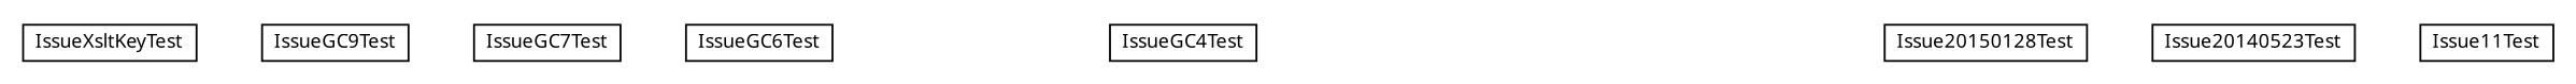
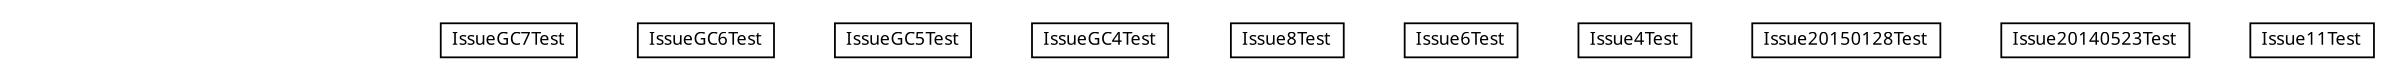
  digraph {
    nodesep=0.25
    ranksep=0.5
    fontname="Noto Sans"
    node [fontcolor=black fontname="Noto Sans" fontsize=10.0 shape=plaintext]
-   n1 [label=<<table title="com.helger.schematron.supplemantery.IssueXsltKeyTest" border="0" cellborder="1" cellspacing="0" cellpadding="2" port="p" href="./IssueXsltKeyTest.html"> 		<tr><td><table border="0" cellspacing="0" cellpadding="1"> <tr><td align="center" balign="center"> IssueXsltKeyTest </td></tr> 		</table></td></tr> 		</table>>]
-   n2 [label=<<table title="com.helger.schematron.supplemantery.IssueGC9Test" border="0" cellborder="1" cellspacing="0" cellpadding="2" port="p" href="./IssueGC9Test.html"> 		<tr><td><table border="0" cellspacing="0" cellpadding="1"> <tr><td align="center" balign="center"> IssueGC9Test </td></tr> 		</table></td></tr> 		</table>>]
    n3 [label=<<table title="com.helger.schematron.supplemantery.IssueGC7Test" border="0" cellborder="1" cellspacing="0" cellpadding="2" port="p" href="./IssueGC7Test.html"> 		<tr><td><table border="0" cellspacing="0" cellpadding="1"> <tr><td align="center" balign="center"> IssueGC7Test </td></tr> 		</table></td></tr> 		</table>>]
    n4 [label=<<table title="com.helger.schematron.supplemantery.IssueGC6Test" border="0" cellborder="1" cellspacing="0" cellpadding="2" port="p" href="./IssueGC6Test.html"> 		<tr><td><table border="0" cellspacing="0" cellpadding="1"> <tr><td align="center" balign="center"> IssueGC6Test </td></tr> 		</table></td></tr> 		</table>>]
+   n5 [label=<<table title="com.helger.schematron.supplemantery.IssueGC5Test" border="0" cellborder="1" cellspacing="0" cellpadding="2" port="p" href="./IssueGC5Test.html"> 		<tr><td><table border="0" cellspacing="0" cellpadding="1"> <tr><td align="center" balign="center"> IssueGC5Test </td></tr> 		</table></td></tr> 		</table>>]
    n6 [label=<<table title="com.helger.schematron.supplemantery.IssueGC4Test" border="0" cellborder="1" cellspacing="0" cellpadding="2" port="p" href="./IssueGC4Test.html"> 		<tr><td><table border="0" cellspacing="0" cellpadding="1"> <tr><td align="center" balign="center"> IssueGC4Test </td></tr> 		</table></td></tr> 		</table>>]
+   n7 [label=<<table title="com.helger.schematron.supplemantery.Issue8Test" border="0" cellborder="1" cellspacing="0" cellpadding="2" port="p" href="./Issue8Test.html"> 		<tr><td><table border="0" cellspacing="0" cellpadding="1"> <tr><td align="center" balign="center"> Issue8Test </td></tr> 		</table></td></tr> 		</table>>]
+   n8 [label=<<table title="com.helger.schematron.supplemantery.Issue6Test" border="0" cellborder="1" cellspacing="0" cellpadding="2" port="p" href="./Issue6Test.html"> 		<tr><td><table border="0" cellspacing="0" cellpadding="1"> <tr><td align="center" balign="center"> Issue6Test </td></tr> 		</table></td></tr> 		</table>>]
+   n9 [label=<<table title="com.helger.schematron.supplemantery.Issue4Test" border="0" cellborder="1" cellspacing="0" cellpadding="2" port="p" href="./Issue4Test.html"> 		<tr><td><table border="0" cellspacing="0" cellpadding="1"> <tr><td align="center" balign="center"> Issue4Test </td></tr> 		</table></td></tr> 		</table>>]
    n10 [label=<<table title="com.helger.schematron.supplemantery.Issue20150128Test" border="0" cellborder="1" cellspacing="0" cellpadding="2" port="p" href="./Issue20150128Test.html"> 		<tr><td><table border="0" cellspacing="0" cellpadding="1"> <tr><td align="center" balign="center"> Issue20150128Test </td></tr> 		</table></td></tr> 		</table>>]
    n11 [label=<<table title="com.helger.schematron.supplemantery.Issue20140523Test" border="0" cellborder="1" cellspacing="0" cellpadding="2" port="p" href="./Issue20140523Test.html"> 		<tr><td><table border="0" cellspacing="0" cellpadding="1"> <tr><td align="center" balign="center"> Issue20140523Test </td></tr> 		</table></td></tr> 		</table>>]
    n12 [label=<<table title="com.helger.schematron.supplemantery.Issue11Test" border="0" cellborder="1" cellspacing="0" cellpadding="2" port="p" href="./Issue11Test.html"> 		<tr><td><table border="0" cellspacing="0" cellpadding="1"> <tr><td align="center" balign="center"> Issue11Test </td></tr> 		</table></td></tr> 		</table>>]
  }
